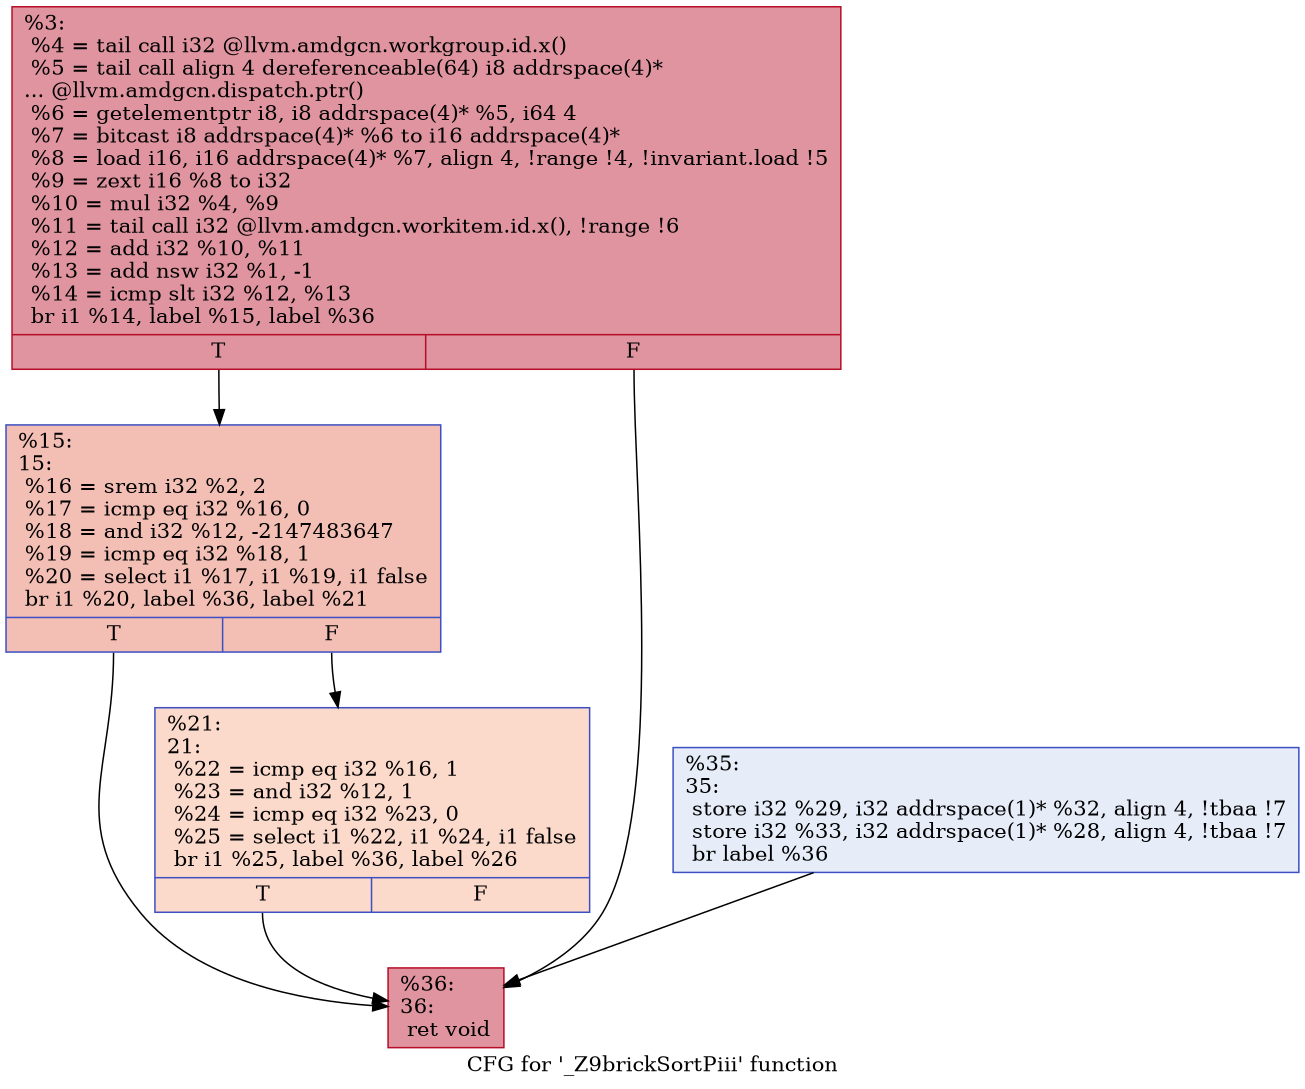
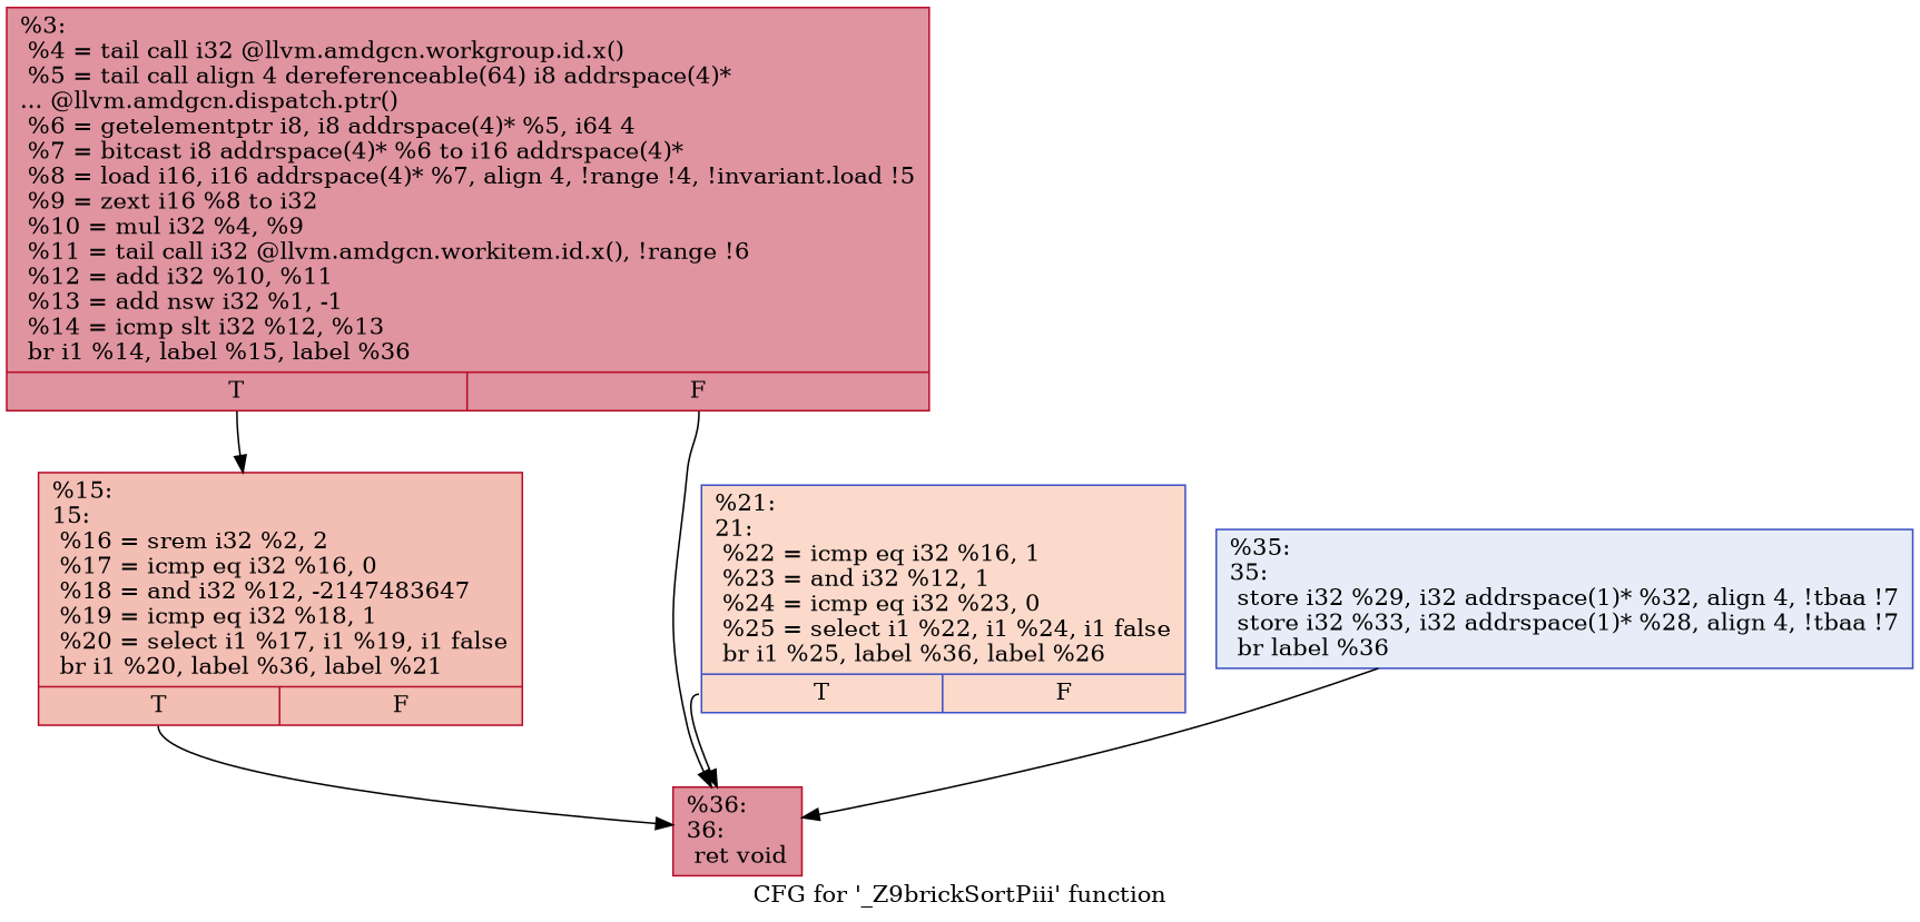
  digraph {
    label="CFG for '_Z9brickSortPiii' function"
    node [color="#3d50c3ff" fillcolor="#b70d2870" shape=record style=filled]
    edge [tailport=s0]
    n1 [color="#b70d28ff" label="{%3:\l  %4 = tail call i32 @llvm.amdgcn.workgroup.id.x()\l  %5 = tail call align 4 dereferenceable(64) i8 addrspace(4)*\l... @llvm.amdgcn.dispatch.ptr()\l  %6 = getelementptr i8, i8 addrspace(4)* %5, i64 4\l  %7 = bitcast i8 addrspace(4)* %6 to i16 addrspace(4)*\l  %8 = load i16, i16 addrspace(4)* %7, align 4, !range !4, !invariant.load !5\l  %9 = zext i16 %8 to i32\l  %10 = mul i32 %4, %9\l  %11 = tail call i32 @llvm.amdgcn.workitem.id.x(), !range !6\l  %12 = add i32 %10, %11\l  %13 = add nsw i32 %1, -1\l  %14 = icmp slt i32 %12, %13\l  br i1 %14, label %15, label %36\l|{<s0>T|<s1>F}}"]
-   n2 [fillcolor="#e36c5570" label="{%15:\l15:                                               \l  %16 = srem i32 %2, 2\l  %17 = icmp eq i32 %16, 0\l  %18 = and i32 %12, -2147483647\l  %19 = icmp eq i32 %18, 1\l  %20 = select i1 %17, i1 %19, i1 false\l  br i1 %20, label %36, label %21\l|{<s0>T|<s1>F}}"]
+   n2 [color="#b70d28ff" fillcolor="#e36c5570" label="{%15:\l15:                                               \l  %16 = srem i32 %2, 2\l  %17 = icmp eq i32 %16, 0\l  %18 = and i32 %12, -2147483647\l  %19 = icmp eq i32 %18, 1\l  %20 = select i1 %17, i1 %19, i1 false\l  br i1 %20, label %36, label %21\l|{<s0>T|<s1>F}}"]
    n3 [color="#b70d28ff" label="{%36:\l36:                                               \l  ret void\l}"]
    n4 [fillcolor="#f7a88970" label="{%21:\l21:                                               \l  %22 = icmp eq i32 %16, 1\l  %23 = and i32 %12, 1\l  %24 = icmp eq i32 %23, 0\l  %25 = select i1 %22, i1 %24, i1 false\l  br i1 %25, label %36, label %26\l|{<s0>T|<s1>F}}"]
    n5 [fillcolor="#c7d7f070" label="{%35:\l35:                                               \l  store i32 %29, i32 addrspace(1)* %32, align 4, !tbaa !7\l  store i32 %33, i32 addrspace(1)* %28, align 4, !tbaa !7\l  br label %36\l}"]
    n1 -> n2
    n1 -> n3 [tailport=s1]
    n2 -> n3
-   n2 -> n4 [tailport=s1]
    n4 -> n3
    n5 -> n3
  }
